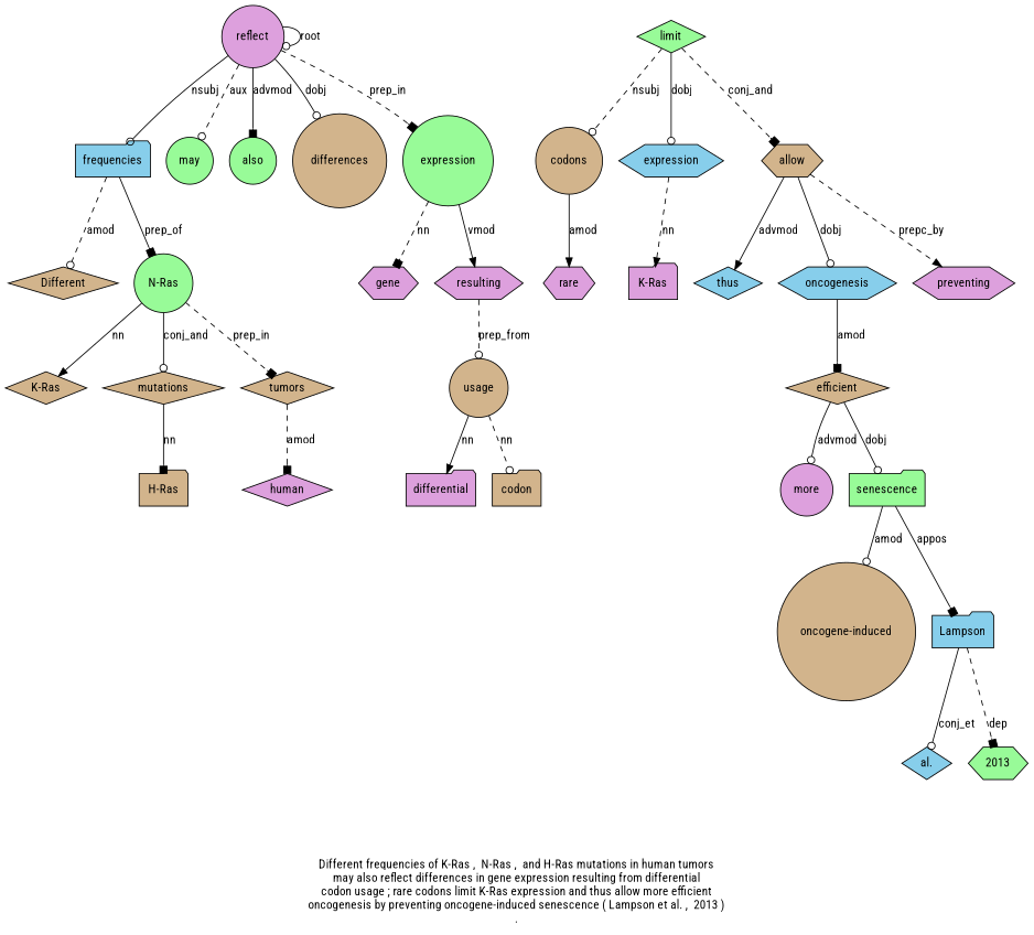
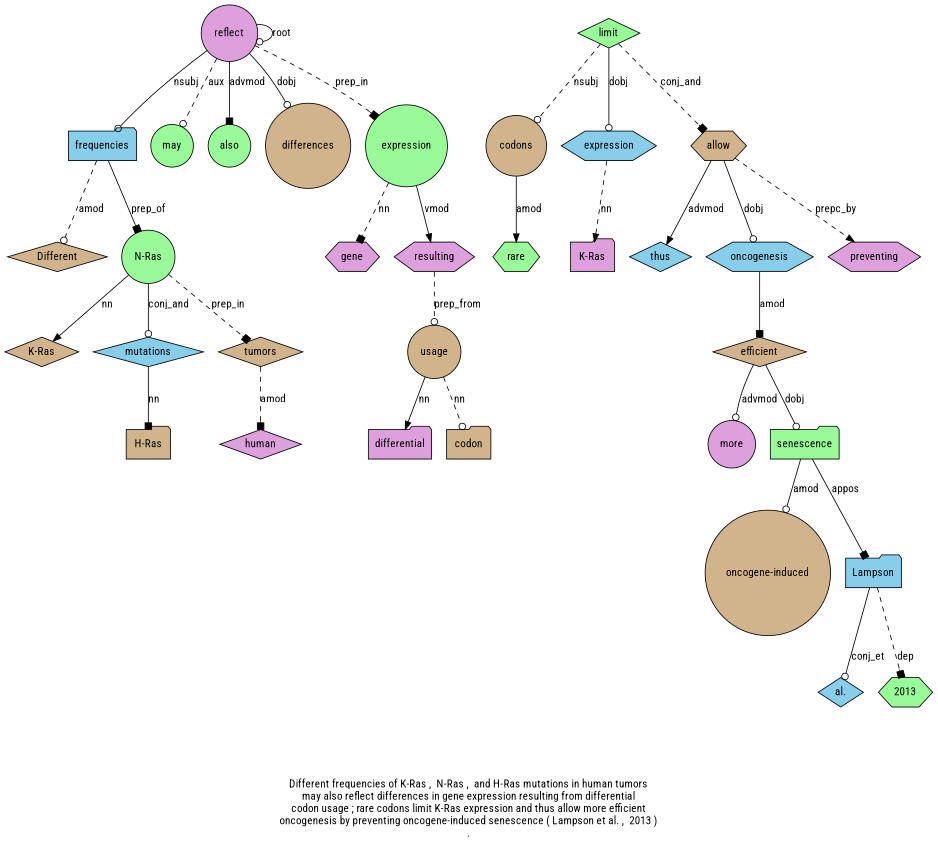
  digraph {
    fontname="Roboto Condensed"
    label="Different frequencies of K-Ras ,  N-Ras ,  and H-Ras mutations in human tumors\nmay also reflect differences in gene expression resulting from differential\ncodon usage ; rare codons limit K-Ras expression and thus allow more efficient\noncogenesis by preventing oncogene-induced senescence ( Lampson et al. ,  2013 )\n."
    node [fillcolor=tan fontname="Roboto Condensed" shape=circle style=filled]
    edge [arrowhead=odot fontname="Roboto Condensed" style=solid]
    n1 [fillcolor=skyblue label=frequencies shape=folder]
    n2 [label=Different shape=diamond]
    n3 [fillcolor=palegreen label="N-Ras"]
    n4 [label="K-Ras" shape=diamond]
-   n5 [label=mutations shape=diamond]
+   n5 [fillcolor=skyblue label=mutations shape=diamond]
    n6 [label=tumors shape=diamond]
    n7 [fillcolor=plum label=reflect]
    n8 [fillcolor=palegreen label=may]
    n9 [fillcolor=palegreen label=also]
    n10 [label=differences]
    n11 [fillcolor=palegreen label=expression]
    n12 [fillcolor=plum label=gene shape=hexagon]
    n13 [fillcolor=plum label=resulting shape=hexagon]
    n14 [fillcolor=palegreen label=limit shape=diamond]
    n15 [label=codons]
    n16 [fillcolor=skyblue label=expression shape=hexagon]
    n17 [label=allow shape=hexagon]
    n18 [label="H-Ras" shape=folder]
    n19 [fillcolor=plum label=human shape=diamond]
    n20 [label=usage]
    n21 [fillcolor=plum label=differential shape=folder]
    n22 [label=codon shape=folder]
-   n23 [fillcolor=plum label=rare shape=hexagon]
+   n23 [fillcolor=palegreen label=rare shape=hexagon]
    n24 [fillcolor=plum label="K-Ras" shape=folder]
    n25 [fillcolor=skyblue label=thus shape=diamond]
    n26 [fillcolor=skyblue label=oncogenesis shape=hexagon]
    n27 [fillcolor=plum label=preventing shape=hexagon]
    n28 [label=efficient shape=diamond]
    n29 [fillcolor=plum label=more]
    n30 [fillcolor=palegreen label=senescence shape=folder]
    n31 [label="oncogene-induced"]
    n32 [fillcolor=skyblue label=Lampson shape=folder]
    n33 [fillcolor=skyblue label="al." shape=diamond]
    n34 [fillcolor=palegreen label=2013 shape=hexagon]
    n1 -> n2 [label=amod style=dashed]
    n1 -> n3 [arrowhead=box label=prep_of]
    n3 -> n4 [arrowhead=normal label=nn]
    n3 -> n5 [label=conj_and]
    n3 -> n6 [arrowhead=box label=prep_in style=dashed]
    n5 -> n18 [arrowhead=box label=nn]
    n6 -> n19 [arrowhead=box label=amod style=dashed]
    n7 -> n1 [label=nsubj]
    n7 -> n7 [label=root]
    n7 -> n8 [label=aux style=dashed]
    n7 -> n9 [arrowhead=box label=advmod]
    n7 -> n10 [label=dobj]
    n7 -> n11 [arrowhead=box label=prep_in style=dashed]
    n11 -> n12 [arrowhead=box label=nn style=dashed]
    n11 -> n13 [arrowhead=normal label=vmod]
    n13 -> n20 [label=prep_from style=dashed]
    n14 -> n15 [label=nsubj style=dashed]
    n14 -> n16 [label=dobj]
    n14 -> n17 [arrowhead=box label=conj_and style=dashed]
    n15 -> n23 [arrowhead=normal label=amod]
    n16 -> n24 [arrowhead=normal label=nn style=dashed]
    n17 -> n25 [arrowhead=normal label=advmod]
    n17 -> n26 [label=dobj]
    n17 -> n27 [arrowhead=normal label=prepc_by style=dashed]
    n20 -> n21 [arrowhead=normal label=nn]
    n20 -> n22 [label=nn style=dashed]
    n26 -> n28 [arrowhead=box label=amod]
    n28 -> n29 [label=advmod]
    n28 -> n30 [label=dobj]
    n30 -> n31 [label=amod]
    n30 -> n32 [arrowhead=box label=appos]
    n32 -> n33 [label=conj_et]
    n32 -> n34 [arrowhead=box label=dep style=dashed]
  }
